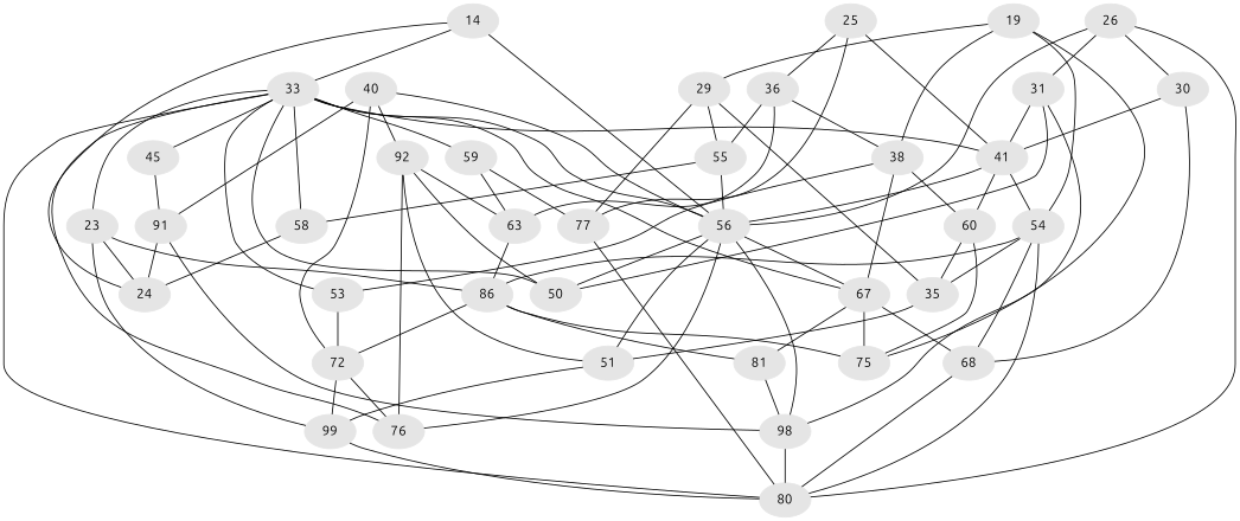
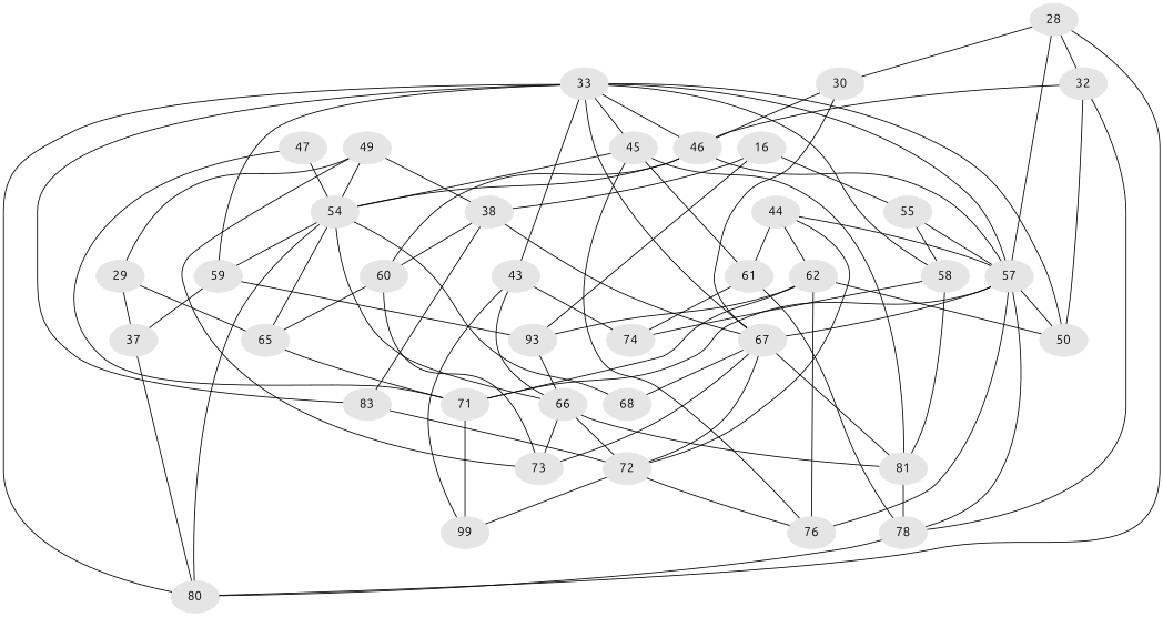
  graph {
    fontname=Ubuntu
    node [color=gray90 fontname=Ubuntu style=filled]
    edge [fontname=Ubuntu]
    33 [super="+16+21+27"]
-   56 [super="+5+41+35"]
-   46 [super="+11+24" label=41]
+   56 [super="+5+41+35" label=57]
+   46 [super="+11+24"]
    80 [super="+1+50+75"]
    67 [super="+34+52+37"]
    n6 [label=50]
-   43 [label=23]
+   43
    45
-   53
+   53 [label=83]
    58
    59
    76 [super="+49"]
-   14
-   74 [label=24]
-   78 [super="+42+57" label=98]
-   71 [super="+69" label=51]
-   19
+   74
+   78 [super="+42+57"]
+   71 [super="+69"]
+   19 [label=49]
    29
    38 [super="+20"]
    54 [super="+26+48"]
-   73 [label=75]
-   77
+   73
+   77 [label=37]
    55
-   65 [label=35]
+   65
    60
-   66 [super="+13+51" label=86]
+   66 [super="+13+51"]
    68 [super="+3+23"]
-   25
-   36
-   63
-   28 [label=26]
+   36 [label=16]
+   63 [label=93]
+   28
    30
-   32 [label=31]
+   32
    72 [super="+64"]
    81
    n36 [label=99]
-   61 [label=91]
-   44 [label=40]
-   62 [super="+8" label=92]
+   61
+   44
+   62 [super="+8"]
+   47
    33 -- 56
    33 -- 46 [weight=2]
    33 -- 80 [weight=3]
    33 -- 67 [weight=2]
    33 -- n6
    33 -- 43
    33 -- 45
    33 -- 53
    33 -- 58
    33 -- 59
-   33 -- 76
+   45 -- 76
    56 -- 67
    56 -- n6
    56 -- 76 [weight=2]
    56 -- 78 [weight=2]
    56 -- 71 [weight=2]
    46 -- 56 [weight=2]
    46 -- 54 [weight=2]
    46 -- 60
    67 -- 73
    67 -- 68 [weight=4]
+   67 -- 72 [weight=2]
    67 -- 81
    43 -- 74
    43 -- 66
    43 -- n36
+   45 -- 54
+   45 -- 81
    45 -- 61
    53 -- 72 [weight=2]
    58 -- 74
+   58 -- 81
    59 -- 77
    59 -- 63
-   14 -- 33
-   14 -- 56 [weight=2]
-   14 -- 74
    78 -- 80 [weight=2]
    71 -- n36
    19 -- 29
    19 -- 38
    19 -- 54
    19 -- 73
    29 -- 77
-   29 -- 55
    29 -- 65
    38 -- 67 [weight=2]
    38 -- 53
    38 -- 60
    54 -- 80
+   54 -- 59
    54 -- 65
    54 -- 66
    54 -- 68
    77 -- 80
    55 -- 56
    55 -- 58
    65 -- 71
    60 -- 73
    60 -- 65
    66 -- 73
    66 -- 72
    66 -- 81
-   68 -- 80 [weight=3]
-   25 -- 46 [weight=2]
-   25 -- 77
-   25 -- 36
    36 -- 38
    36 -- 55
    36 -- 63
    63 -- 66
    28 -- 56
    28 -- 80
    28 -- 30
    28 -- 32
    30 -- 46 [weight=2]
-   30 -- 68
+   30 -- 67
    32 -- 46
    32 -- n6
    32 -- 78
    72 -- 76
    72 -- n36
    81 -- 78 [weight=2]
-   n36 -- 80
    61 -- 74
    61 -- 78
    44 -- 56
    44 -- 72
    44 -- 61
    44 -- 62
    62 -- n6
    62 -- 76 [weight=2]
    62 -- 71
    62 -- 63
+   47 -- 71
+   47 -- 54 [weight=3]
  }
